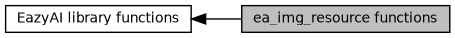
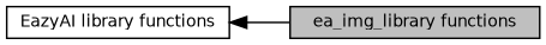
  digraph {
    rankdir=LR
    node [color=black fontname=Helvetica fontsize=10 shape=box]
    n1 [height=0.2 label="EazyAI library functions" width=0.4]
-   n2 [fillcolor=grey75 fontcolor=black height=0.2 label="ea_img_resource functions" style=filled width=0.4]
+   n2 [fillcolor=grey75 fontcolor=black height=0.2 label="ea_img_library functions" style=filled width=0.4]
    n1 -> n2 [dir=back fontname=Helvetica fontsize=10 labelfontname=Helvetica labelfontsize=10 shape=plaintext style=solid]
  }
